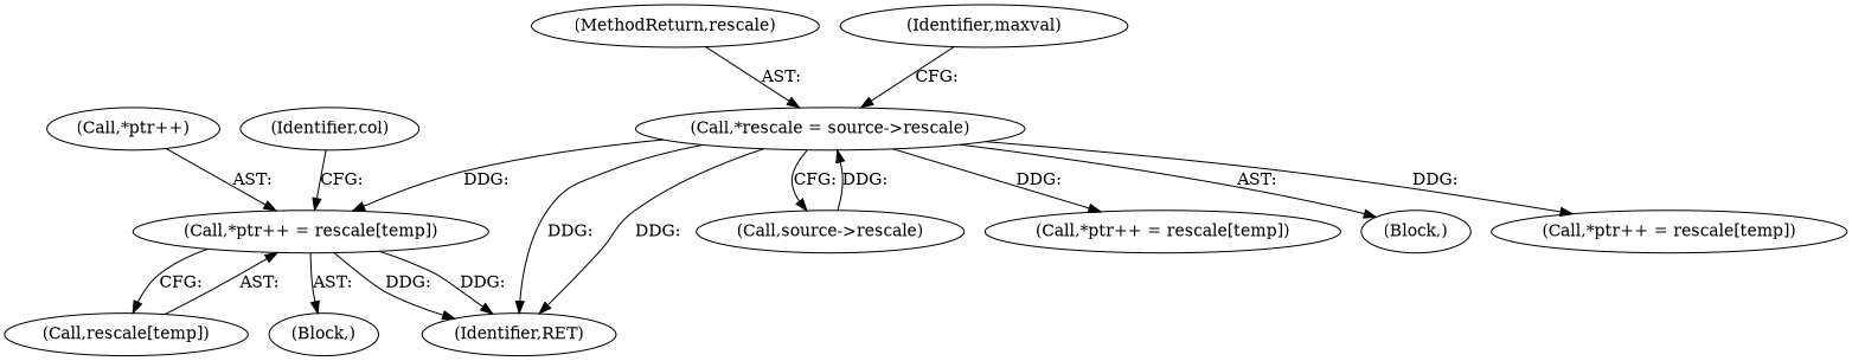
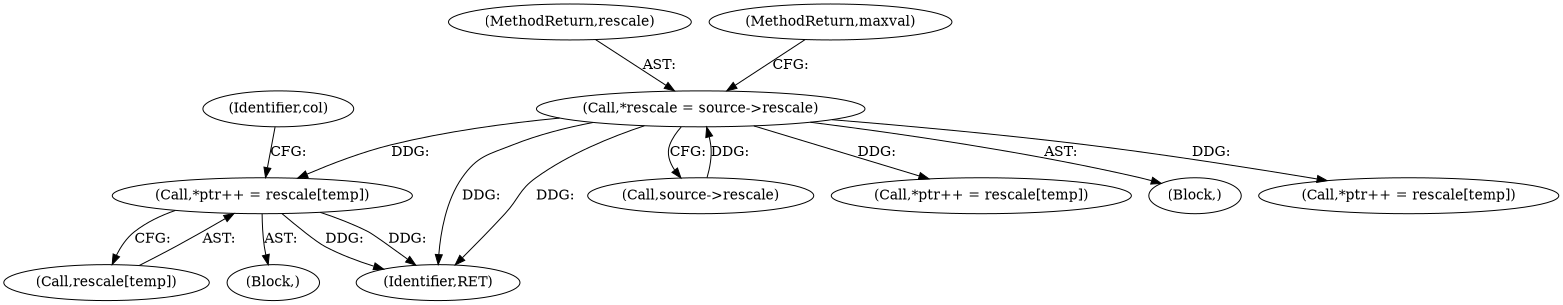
  digraph {
    n1 [label="(Call,*ptr++ = rescale[temp])"]
    n2 [label="(Call,rescale[temp])"]
    n3 [label="(Block,)"]
    n4 [label="(Identifier,RET)"]
    n5 [label="(Call,*rescale = source->rescale)"]
    n6 [label="(Call,source->rescale)"]
    n7 [label="(Call,*ptr++ = rescale[temp])"]
    n8 [label="(Block,)"]
    n9 [label="(Call,*ptr++ = rescale[temp])"]
-   n10 [label="(Call,*ptr++)"]
    n11 [label="(MethodReturn,rescale)"]
-   n12 [label="(Identifier,maxval)"]
+   n12 [label="(MethodReturn,maxval)"]
    n13 [label="(Identifier,col)"]
    n1 -> n2 [label="CFG: "]
    n1 -> n3 [label="AST: "]
    n1 -> n4 [label="DDG: "]
    n1 -> n4 [label="DDG: "]
    n2 -> n1 [label="AST: "]
    n5 -> n1 [label="DDG: "]
    n5 -> n4 [label="DDG: "]
    n5 -> n4 [label="DDG: "]
    n5 -> n6 [label="CFG: "]
    n5 -> n7 [label="DDG: "]
    n5 -> n8 [label="AST: "]
    n5 -> n9 [label="DDG: "]
    n6 -> n5 [label="DDG: "]
-   n10 -> n1 [label="AST: "]
    n11 -> n5 [label="AST: "]
    n12 -> n5 [label="CFG: "]
    n13 -> n1 [label="CFG: "]
  }
